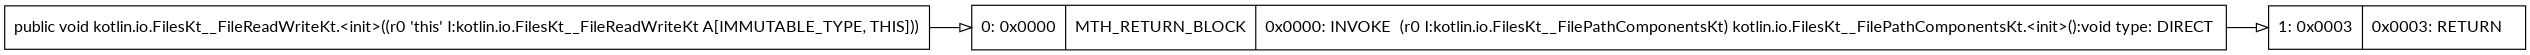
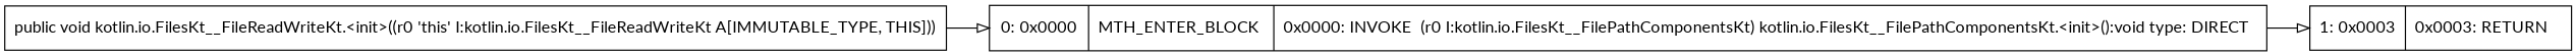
  digraph {
    rankdir=LR
    fontname=Lato
    node [shape=record fontname=Lato]
    edge [arrowhead=onormal fontname=Lato]
-   n1 [label="{0\:\ 0x0000|MTH_RETURN_BLOCK\l|0x0000: INVOKE  (r0 I:kotlin.io.FilesKt__FilePathComponentsKt) kotlin.io.FilesKt__FilePathComponentsKt.\<init\>():void type: DIRECT \l}"]
+   n1 [label="{0\:\ 0x0000|MTH_ENTER_BLOCK\l|0x0000: INVOKE  (r0 I:kotlin.io.FilesKt__FilePathComponentsKt) kotlin.io.FilesKt__FilePathComponentsKt.\<init\>():void type: DIRECT \l}"]
    n2 [label="{1\:\ 0x0003|0x0003: RETURN   \l}"]
    n3 [label="{public void kotlin.io.FilesKt__FileReadWriteKt.\<init\>((r0 'this' I:kotlin.io.FilesKt__FileReadWriteKt A[IMMUTABLE_TYPE, THIS])) }"]
    n1 -> n2
    n3 -> n1
  }
